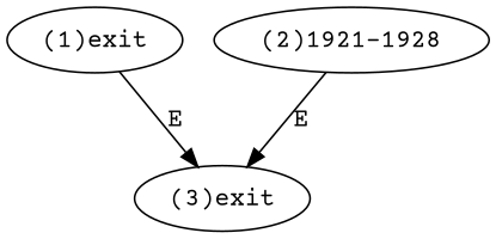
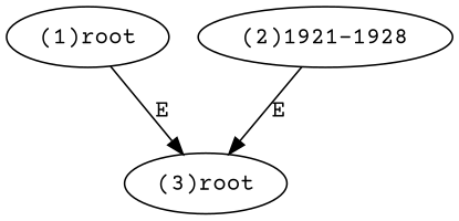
  digraph {
    fontname="Courier Prime"
    node [fontname="Courier Prime"]
    edge [fontname="Courier Prime"]
-   n1 [label="(1)exit"]
-   n2 [label="(3)exit"]
+   n1 [label="(1)root"]
+   n2 [label="(3)root"]
    n3 [label="(2)1921-1928"]
    n1 -> n2 [label=E]
    n3 -> n2 [label=E]
  }
